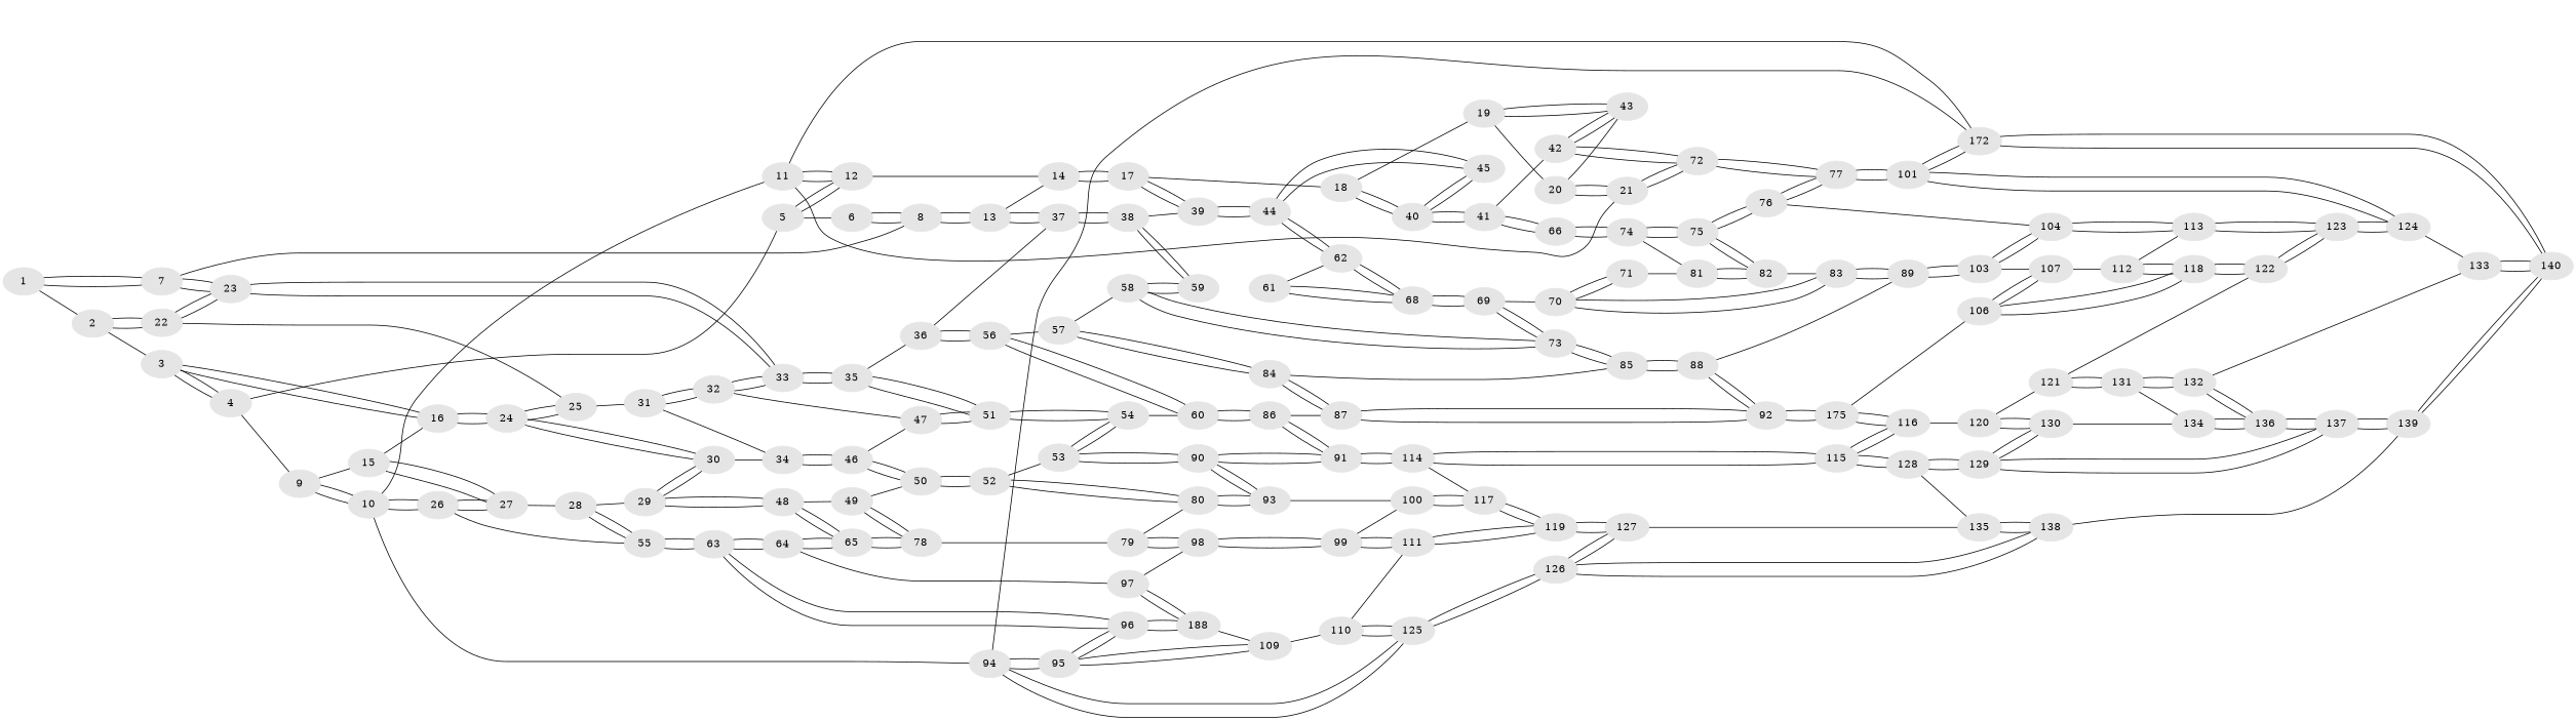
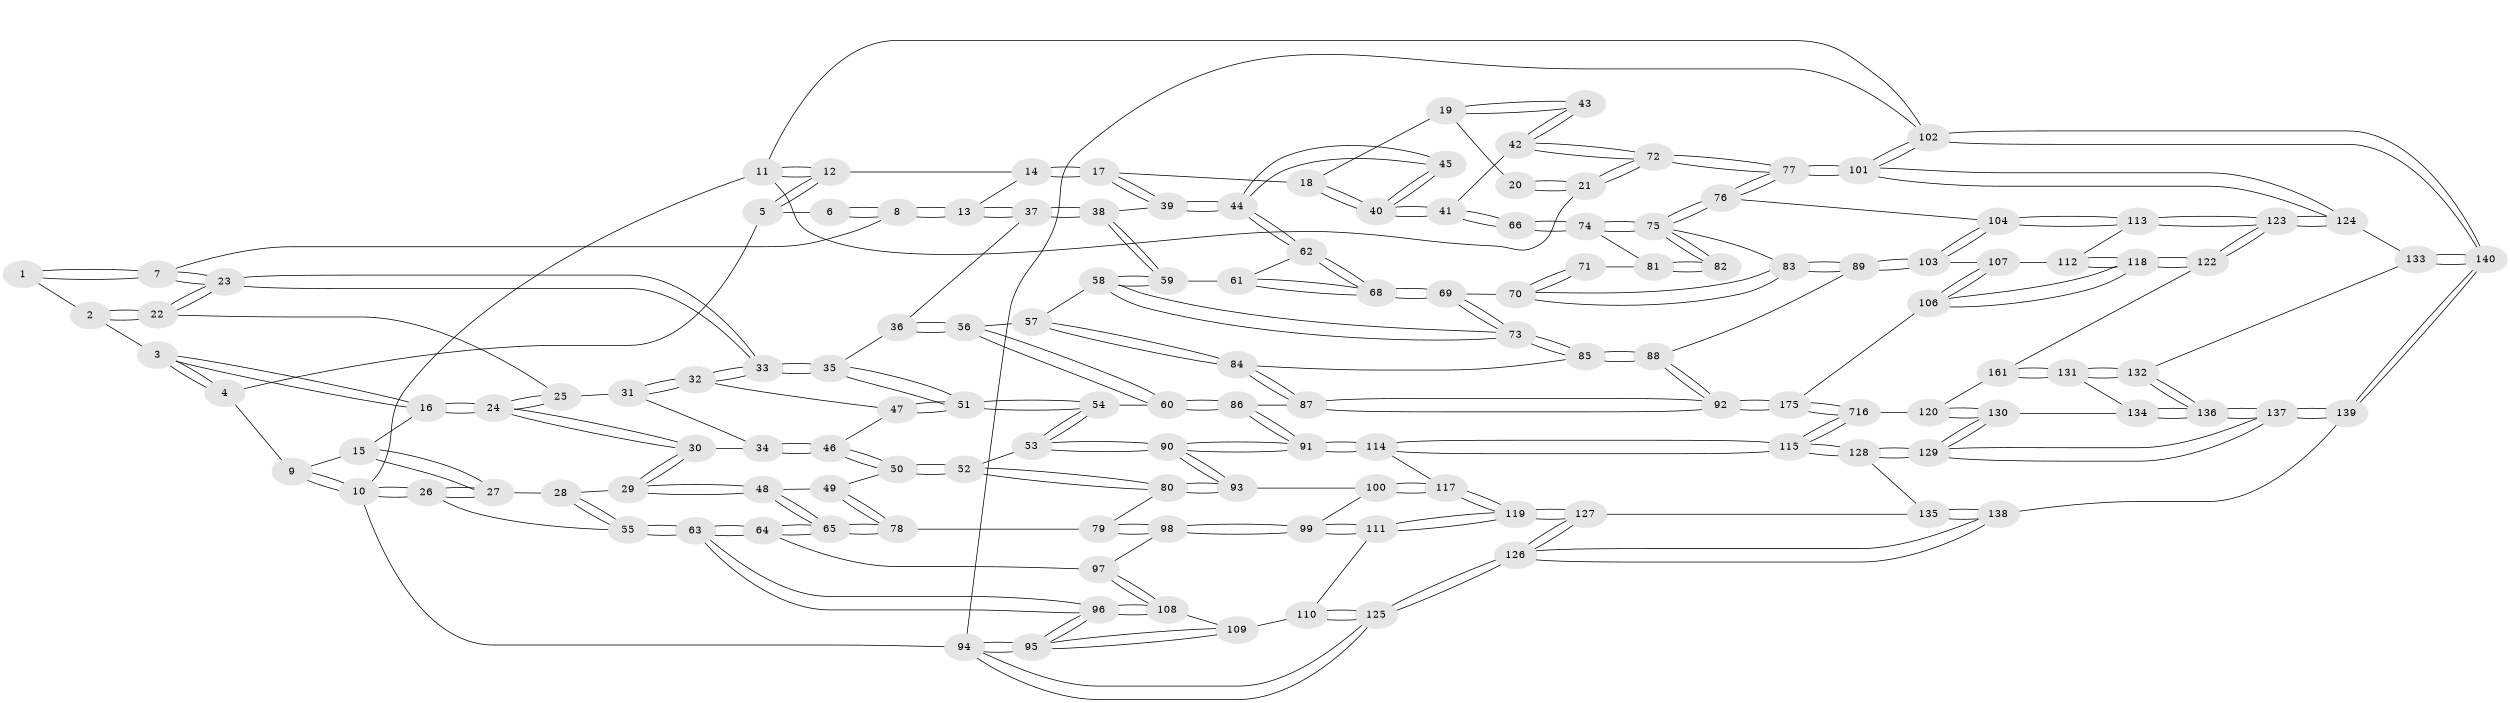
  graph {
    rankdir=LR
    node [color=gray90 style=filled]
    1
    2
    7
    3
    22
    8
    23
    4
    16
    25
    5
    9
    24
    6
    12
    10
    15
    14
    13
    33
    37
    11
    26
    94
    27
    21
-   102 [label=172]
+   102
    55
    95
    125
    72
    140
    17
    38
    18
    39
    28
    30
    19
    40
    44
    20
    43
    41
    45
    77
    31
    35
    34
    32
    63
    29
    48
    49
    65
    46
    47
    51
    36
    50
    56
    54
    60
    57
    59
    61
    62
    42
    66
    74
    68
    52
    78
    79
    53
    80
    90
    93
    91
    86
    64
    96
    58
    84
    73
    85
    87
    69
    97
-   108 [label=188]
+   108
    98
    81
    75
    71
    70
    83
    89
    82
    101
    88
    76
    104
    113
    124
    99
    100
    103
    92
    114
    n110 [label=175]
    107
    117
    115
    106
-   116
+   116 [label=716]
    109
    126
    110
    111
    119
    133
    112
    123
    118
    120
    122
    127
    128
    135
    129
-   121
+   121 [label=161]
    130
    131
    134
    132
    138
    139
    137
    136
    1 -- 2
    1 -- 7
    1 -- 7
    2 -- 3
    2 -- 22
    2 -- 22
    7 -- 8
    7 -- 23
    7 -- 23
    3 -- 4
    3 -- 4
    3 -- 16
    3 -- 16
    22 -- 23
    22 -- 23
    22 -- 25
    8 -- 13
    8 -- 13
    23 -- 33
    23 -- 33
    4 -- 5
    4 -- 9
    16 -- 24
    16 -- 24
    25 -- 31
    5 -- 6
    5 -- 12
    5 -- 12
    9 -- 10
    9 -- 10
    9 -- 15
    24 -- 25
    24 -- 25
    24 -- 30
    24 -- 30
    6 -- 8
    6 -- 8
    12 -- 14
    10 -- 11
    10 -- 26
    10 -- 26
    10 -- 94
    15 -- 16
    15 -- 27
    15 -- 27
    14 -- 17
    14 -- 17
    13 -- 14
    13 -- 37
    13 -- 37
    33 -- 35
    33 -- 35
    37 -- 38
    37 -- 38
    11 -- 12
    11 -- 12
    11 -- 21
    11 -- 102
    26 -- 27
    26 -- 27
    26 -- 55
    94 -- 102
    94 -- 95
    94 -- 95
    94 -- 125
    94 -- 125
    27 -- 28
    21 -- 72
    21 -- 72
    102 -- 140
    102 -- 140
    55 -- 63
    55 -- 63
    95 -- 96
    95 -- 96
    95 -- 109
    95 -- 109
    125 -- 126
    125 -- 126
    72 -- 77
    72 -- 77
    17 -- 18
    17 -- 39
    17 -- 39
    38 -- 39
    38 -- 59
    38 -- 59
    18 -- 19
    18 -- 40
    18 -- 40
    39 -- 44
    39 -- 44
    28 -- 55
    28 -- 55
    28 -- 29
    30 -- 34
    19 -- 20
    19 -- 43
    19 -- 43
    40 -- 41
    40 -- 41
    40 -- 45
    40 -- 45
    44 -- 45
    44 -- 45
    44 -- 62
    44 -- 62
    20 -- 21
    20 -- 21
-   20 -- 43
    41 -- 42
    41 -- 66
    41 -- 66
    77 -- 101
    77 -- 101
    31 -- 34
    31 -- 32
    31 -- 32
    35 -- 51
    35 -- 51
    35 -- 36
    34 -- 46
    34 -- 46
    32 -- 33
    32 -- 33
    32 -- 47
    63 -- 64
    63 -- 64
    63 -- 96
    63 -- 96
    29 -- 30
    29 -- 30
    29 -- 48
    29 -- 48
    48 -- 49
    48 -- 65
    48 -- 65
    49 -- 50
    49 -- 78
    49 -- 78
    65 -- 78
    65 -- 78
    46 -- 47
    46 -- 50
    46 -- 50
    47 -- 51
    47 -- 51
    51 -- 54
    51 -- 54
    36 -- 37
    36 -- 56
    36 -- 56
    50 -- 52
    50 -- 52
    56 -- 60
    56 -- 60
    56 -- 57
    54 -- 60
    60 -- 86
    60 -- 86
    57 -- 58
    57 -- 84
    57 -- 84
+   59 -- 61
    61 -- 62
    61 -- 68
    61 -- 68
    62 -- 68
    62 -- 68
    42 -- 72
    42 -- 72
    42 -- 43
    42 -- 43
    66 -- 74
    66 -- 74
    74 -- 81
    74 -- 75
    74 -- 75
    68 -- 69
    68 -- 69
    52 -- 53
    52 -- 80
    52 -- 80
    78 -- 79
    79 -- 80
    79 -- 98
    79 -- 98
    53 -- 54
    53 -- 54
    53 -- 90
    53 -- 90
    80 -- 93
    80 -- 93
    90 -- 93
    90 -- 93
    90 -- 91
    90 -- 91
    93 -- 100
    91 -- 114
    91 -- 114
    86 -- 91
    86 -- 91
    86 -- 87
    64 -- 65
    64 -- 65
    64 -- 97
    96 -- 108
    96 -- 108
    58 -- 59
    58 -- 59
    58 -- 73
    58 -- 73
    84 -- 85
    84 -- 87
    84 -- 87
    73 -- 85
    73 -- 85
    85 -- 88
    85 -- 88
    87 -- 92
    87 -- 92
    69 -- 73
    69 -- 73
    69 -- 70
    97 -- 108
    97 -- 108
    97 -- 98
    108 -- 109
    98 -- 99
    98 -- 99
    81 -- 82
    81 -- 82
    75 -- 82
    75 -- 82
    75 -- 76
    75 -- 76
    71 -- 81
    70 -- 71
    70 -- 71
    70 -- 83
    70 -- 83
    83 -- 89
    83 -- 89
    89 -- 103
    89 -- 103
-   82 -- 83
+   75 -- 83
    101 -- 102
    101 -- 102
    101 -- 124
    101 -- 124
    88 -- 89
    88 -- 92
    88 -- 92
    76 -- 77
    76 -- 77
    76 -- 104
    104 -- 113
    104 -- 113
    113 -- 123
    113 -- 123
    124 -- 133
    99 -- 100
    99 -- 111
    99 -- 111
    100 -- 117
    100 -- 117
    103 -- 104
    103 -- 104
    103 -- 107
    92 -- n110
    92 -- n110
    114 -- 117
    114 -- 115
    114 -- 115
    n110 -- 106
    n110 -- 116
    n110 -- 116
    107 -- 112
    117 -- 119
    117 -- 119
    115 -- 116
    115 -- 116
    115 -- 128
    115 -- 128
    106 -- 107
    106 -- 107
    106 -- 118
    106 -- 118
    116 -- 120
    109 -- 110
    126 -- 127
    126 -- 127
    126 -- 138
    126 -- 138
    110 -- 125
    110 -- 125
    110 -- 111
    111 -- 119
    111 -- 119
    119 -- 127
    119 -- 127
    133 -- 140
    133 -- 140
    112 -- 113
    112 -- 118
    112 -- 118
    123 -- 124
    123 -- 124
    118 -- 122
    118 -- 122
    120 -- 121
    120 -- 130
    120 -- 130
    122 -- 123
    122 -- 123
    127 -- 135
    128 -- 135
    128 -- 129
    128 -- 129
    135 -- 138
    135 -- 138
    129 -- 130
    129 -- 130
    129 -- 137
    129 -- 137
    121 -- 122
    121 -- 131
    121 -- 131
    130 -- 134
    131 -- 134
    131 -- 132
    131 -- 132
    134 -- 136
    134 -- 136
    132 -- 133
    132 -- 136
    132 -- 136
    138 -- 139
    139 -- 140
    139 -- 140
    137 -- 139
    137 -- 139
    136 -- 137
    136 -- 137
  }
